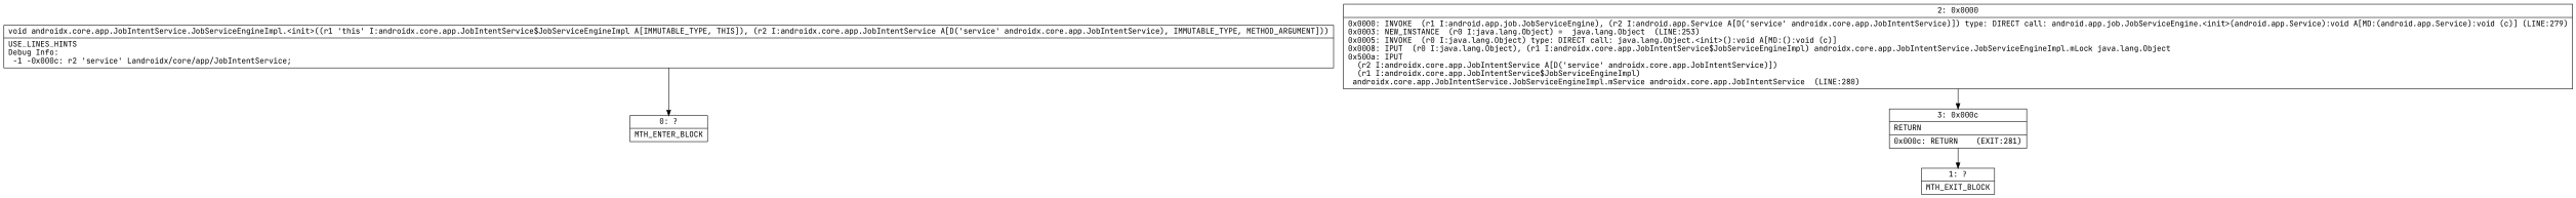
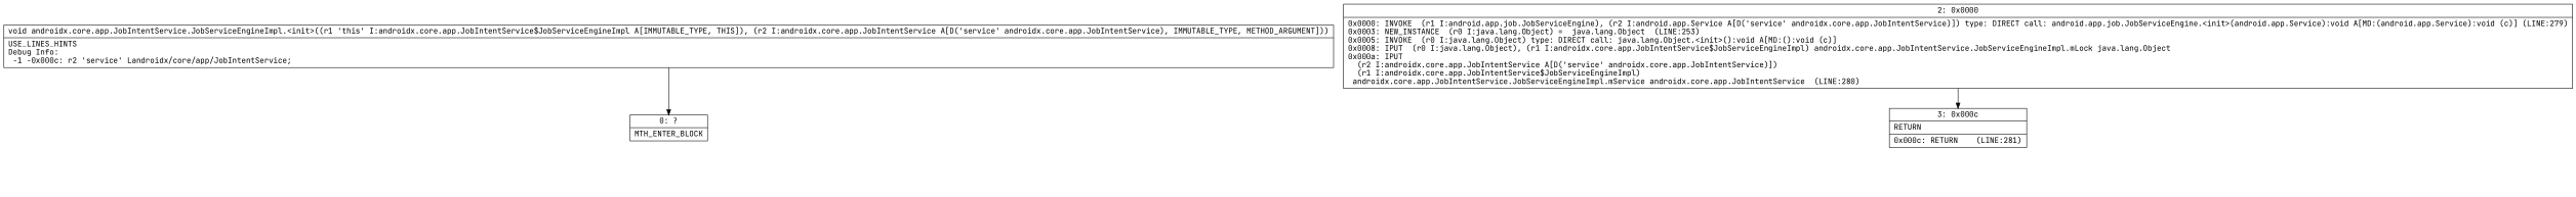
  digraph {
    fontname="JetBrains Mono"
    node [fontname="JetBrains Mono" shape=record]
    edge [fontname="JetBrains Mono"]
    n1 [label="{0\:\ ?|MTH_ENTER_BLOCK\l}"]
-   n2 [label="{2\:\ 0x0000|0x0000: INVOKE  (r1 I:android.app.job.JobServiceEngine), (r2 I:android.app.Service A[D('service' androidx.core.app.JobIntentService)]) type: DIRECT call: android.app.job.JobServiceEngine.\<init\>(android.app.Service):void A[MD:(android.app.Service):void (c)] (LINE:279)\l0x0003: NEW_INSTANCE  (r0 I:java.lang.Object) =  java.lang.Object  (LINE:253)\l0x0005: INVOKE  (r0 I:java.lang.Object) type: DIRECT call: java.lang.Object.\<init\>():void A[MD:():void (c)]\l0x0008: IPUT  (r0 I:java.lang.Object), (r1 I:androidx.core.app.JobIntentService$JobServiceEngineImpl) androidx.core.app.JobIntentService.JobServiceEngineImpl.mLock java.lang.Object \l0x500a: IPUT  \l  (r2 I:androidx.core.app.JobIntentService A[D('service' androidx.core.app.JobIntentService)])\l  (r1 I:androidx.core.app.JobIntentService$JobServiceEngineImpl)\l androidx.core.app.JobIntentService.JobServiceEngineImpl.mService androidx.core.app.JobIntentService  (LINE:280)\l}"]
-   n3 [label="{3\:\ 0x000c|RETURN\l|0x000c: RETURN    (EXIT:281)\l}"]
-   n4 [label="{1\:\ ?|MTH_EXIT_BLOCK\l}"]
+   n2 [label="{2\:\ 0x0000|0x0000: INVOKE  (r1 I:android.app.job.JobServiceEngine), (r2 I:android.app.Service A[D('service' androidx.core.app.JobIntentService)]) type: DIRECT call: android.app.job.JobServiceEngine.\<init\>(android.app.Service):void A[MD:(android.app.Service):void (c)] (LINE:279)\l0x0003: NEW_INSTANCE  (r0 I:java.lang.Object) =  java.lang.Object  (LINE:253)\l0x0005: INVOKE  (r0 I:java.lang.Object) type: DIRECT call: java.lang.Object.\<init\>():void A[MD:():void (c)]\l0x0008: IPUT  (r0 I:java.lang.Object), (r1 I:androidx.core.app.JobIntentService$JobServiceEngineImpl) androidx.core.app.JobIntentService.JobServiceEngineImpl.mLock java.lang.Object \l0x000a: IPUT  \l  (r2 I:androidx.core.app.JobIntentService A[D('service' androidx.core.app.JobIntentService)])\l  (r1 I:androidx.core.app.JobIntentService$JobServiceEngineImpl)\l androidx.core.app.JobIntentService.JobServiceEngineImpl.mService androidx.core.app.JobIntentService  (LINE:280)\l}"]
+   n3 [label="{3\:\ 0x000c|RETURN\l|0x000c: RETURN    (LINE:281)\l}"]
    n5 [label="{void androidx.core.app.JobIntentService.JobServiceEngineImpl.\<init\>((r1 'this' I:androidx.core.app.JobIntentService$JobServiceEngineImpl A[IMMUTABLE_TYPE, THIS]), (r2 I:androidx.core.app.JobIntentService A[D('service' androidx.core.app.JobIntentService), IMMUTABLE_TYPE, METHOD_ARGUMENT]))  | USE_LINES_HINTS\lDebug Info:\l  \-1 \-0x000c: r2 'service' Landroidx\/core\/app\/JobIntentService;\l}"]
    n2 -> n3
-   n3 -> n4
    n5 -> n1
  }
